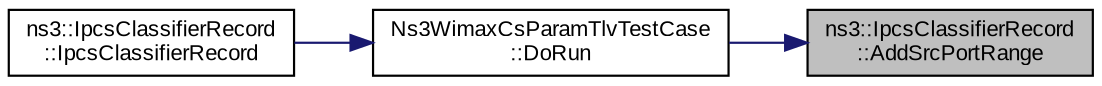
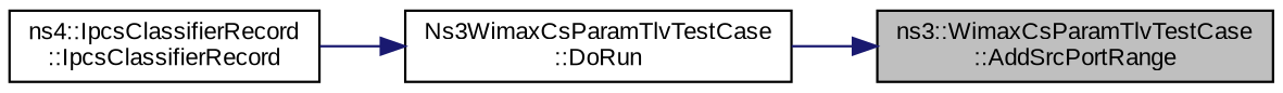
  digraph {
    fontname="Liberation Sans"
    rankdir=RL
    node [color=black fillcolor=white fontname="Liberation Sans" fontsize=10 shape=record style=filled]
    edge [color=midnightblue dir=back fontname="Liberation Sans" fontsize=10 labelfontname=Helvetica labelfontsize=10 style=solid]
-   n1 [fillcolor=grey75 fontcolor=black height=0.2 label="ns3::IpcsClassifierRecord\l::AddSrcPortRange" width=0.4]
+   n1 [fillcolor=grey75 fontcolor=black height=0.2 label="ns3::WimaxCsParamTlvTestCase\l::AddSrcPortRange" width=0.4]
    n2 [height=0.2 label="Ns3WimaxCsParamTlvTestCase\l::DoRun" width=0.4]
-   n3 [height=0.2 label="ns3::IpcsClassifierRecord\l::IpcsClassifierRecord" width=0.4]
+   n3 [height=0.2 label="ns4::IpcsClassifierRecord\l::IpcsClassifierRecord" width=0.4]
    n1 -> n2
    n2 -> n3
  }
